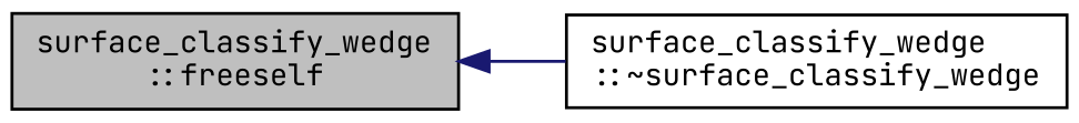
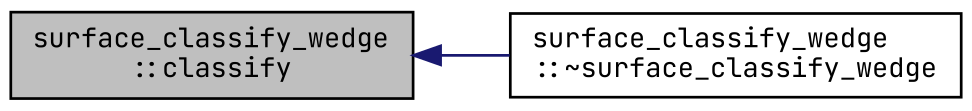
  digraph {
    rankdir=LR
    fontname="JetBrains Mono"
    node [color=black fontname="JetBrains Mono" fontsize=10 shape=record style=filled]
-   n1 [fillcolor=grey75 fontcolor=black height=0.2 label="surface_classify_wedge\l::freeself" width=0.4]
+   n1 [fillcolor=grey75 fontcolor=black height=0.2 label="surface_classify_wedge\l::classify" width=0.4]
    n2 [fillcolor=white height=0.2 label="surface_classify_wedge\l::~surface_classify_wedge" width=0.4]
    n1 -> n2 [color=midnightblue dir=back fontname="JetBrains Mono" fontsize=10 labelfontname=Helvetica labelfontsize=10 style=solid]
  }
